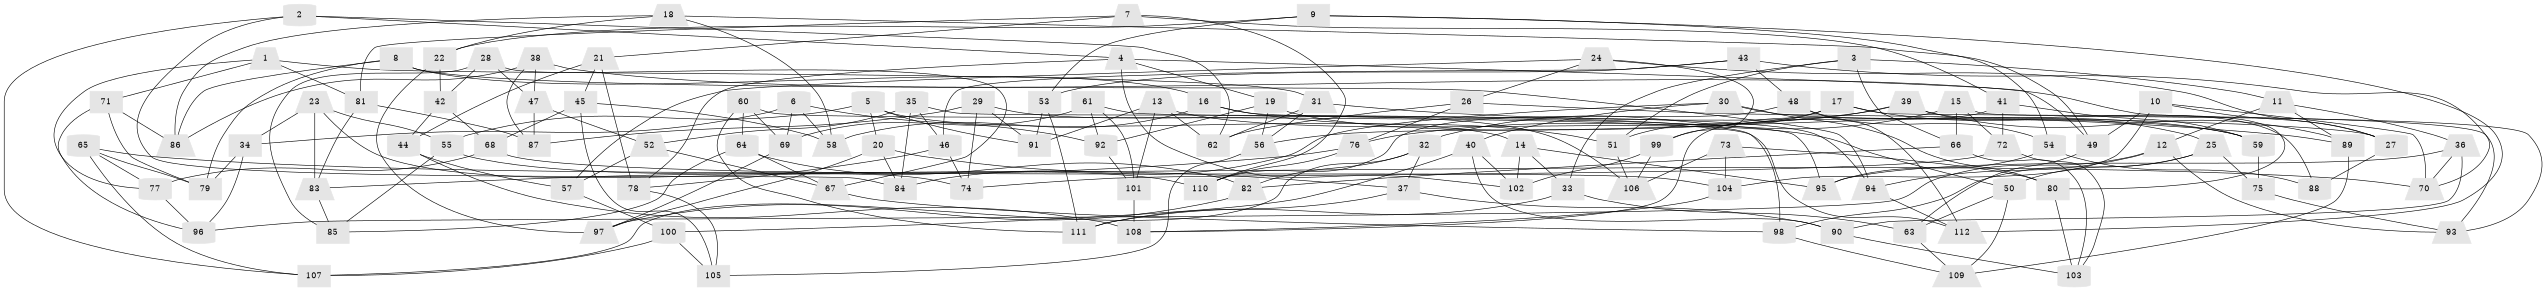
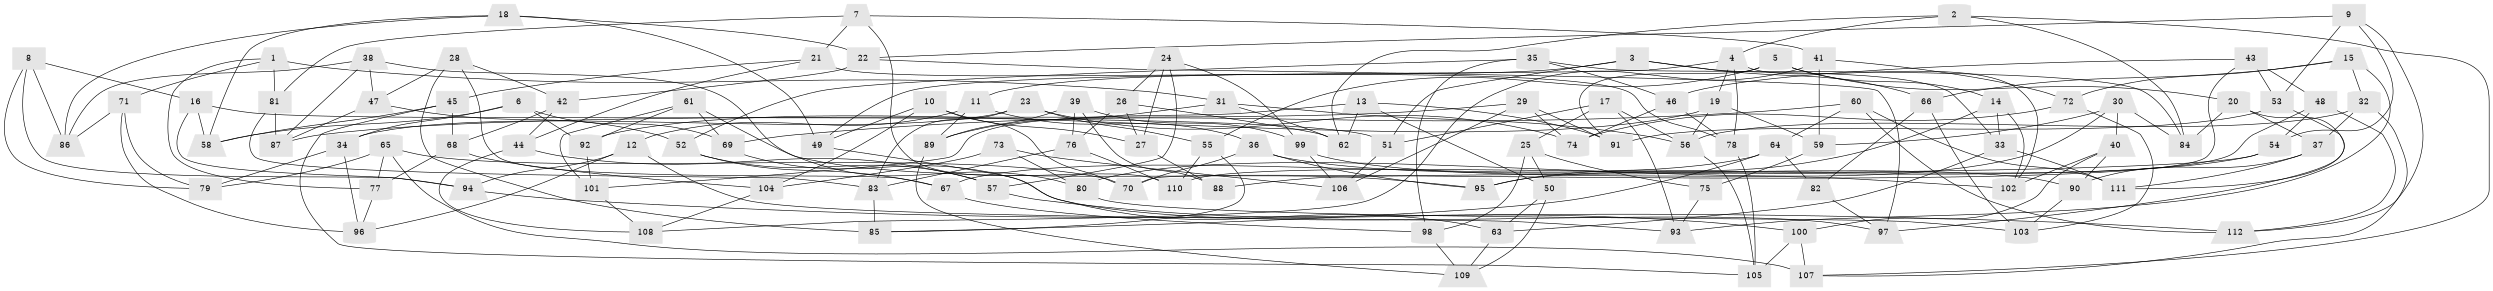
  graph {
    node [color=gray90 shape=box style=filled]
    1 [shape=trapezium]
    31 [shape=trapezium]
    71
    77 [shape=cylinder]
    81
    62
    89
    56 [shape=trapezium]
    79
    86 [shape=trapezium]
    96 [shape=cylinder]
    83 [shape=trapezium]
    87
    2 [shape=cylinder]
    4 [shape=trapezium]
    84
    107
    19 [shape=cylinder]
    49
    102 [shape=cylinder]
    78
    11 [shape=trapezium]
    3
    33
    51
    66 [shape=cylinder]
    12 [shape=trapezium]
    36 [shape=trapezium]
    63 [shape=cylinder]
    111
    106 [shape=trapezium]
    82 [shape=trapezium]
    103 [shape=cylinder]
    92 [shape=cylinder]
    59 [shape=cylinder]
    5 [shape=cylinder]
    14 [shape=trapezium]
    20 [shape=cylinder]
    55 [shape=cylinder]
    91
    95 [shape=trapezium]
    37
    97 [shape=trapezium]
    110
    85
    6 [shape=cylinder]
    34
    58 [shape=trapezium]
    69
    101
    7 [shape=trapezium]
    21 [shape=trapezium]
    41
    44 [shape=cylinder]
    45
    72 [shape=trapezium]
    108
    8
    16
    94 [shape=trapezium]
    112 [shape=trapezium]
    9
    22
    53
    54 [shape=cylinder]
    42
    88 [shape=cylinder]
    10
    27 [shape=cylinder]
    70 [shape=trapezium]
    104 [shape=cylinder]
    93 [shape=trapezium]
    90
    109 [shape=trapezium]
    13 [shape=trapezium]
    50 [shape=cylinder]
    15 [shape=trapezium]
    32 [shape=cylinder]
    74 [shape=cylinder]
    17
    25 [shape=trapezium]
    75
    98 [shape=cylinder]
    105
    18 [shape=trapezium]
    57 [shape=cylinder]
    68
    23 [shape=trapezium]
    24 [shape=trapezium]
    26
    99 [shape=cylinder]
    76 [shape=trapezium]
    100 [shape=cylinder]
    28 [shape=trapezium]
    47 [shape=trapezium]
    67 [shape=trapezium]
    52 [shape=trapezium]
    29
    30 [shape=trapezium]
    40 [shape=trapezium]
    80
    35 [shape=cylinder]
    46 [shape=cylinder]
    38 [shape=trapezium]
    39 [shape=trapezium]
    43
    48
    60
    64 [shape=cylinder]
    61
    65 [shape=cylinder]
    73 [shape=trapezium]
    1 -- 31
    1 -- 71
    1 -- 77
    1 -- 81
    31 -- 62
    31 -- 89
    31 -- 56
    71 -- 79
    71 -- 86
    71 -- 96
    77 -- 96
    81 -- 83
    81 -- 87
    89 -- 109
    56 -- 105
    83 -- 85
    2 -- 62
    2 -- 4
    2 -- 84
    2 -- 107
    4 -- 19
    4 -- 49
    4 -- 102
    4 -- 78
    19 -- 56
    19 -- 92
    19 -- 59
    49 -- 63
    78 -- 105
    11 -- 89
    11 -- 12
    11 -- 36
    3 -- 11
    3 -- 33
    3 -- 51
    3 -- 66
    33 -- 63
    33 -- 111
    51 -- 106
    66 -- 82
    66 -- 103
    12 -- 96
    12 -- 94
    12 -- 93
    36 -- 95
    36 -- 70
    36 -- 90
    63 -- 109
    82 -- 97
    92 -- 101
    59 -- 75
    5 -- 14
    5 -- 20
    5 -- 55
    5 -- 91
    14 -- 102
    14 -- 33
    14 -- 95
    20 -- 84
    20 -- 37
    20 -- 97
    55 -- 110
    55 -- 85
    37 -- 111
    37 -- 90
    6 -- 92
    6 -- 34
    6 -- 58
    6 -- 69
    34 -- 79
    34 -- 96
    69 -- 97
    101 -- 108
    7 -- 81
    7 -- 110
    7 -- 21
    7 -- 41
    21 -- 78
    21 -- 44
    21 -- 45
    41 -- 59
    41 -- 72
    41 -- 108
    44 -- 108
    44 -- 57
    45 -- 58
    45 -- 105
    45 -- 68
    72 -- 103
    72 -- 74
    8 -- 79
    8 -- 86
    8 -- 16
    8 -- 94
    16 -- 51
    16 -- 58
    16 -- 94
    94 -- 112
    9 -- 112
    9 -- 22
    9 -- 53
    9 -- 54
    22 -- 97
    22 -- 42
    53 -- 111
    53 -- 91
    54 -- 95
    54 -- 88
    42 -- 44
    42 -- 68
    10 -- 49
    10 -- 27
    10 -- 70
    10 -- 104
    27 -- 88
    104 -- 108
    90 -- 103
    13 -- 62
    13 -- 91
    13 -- 101
    13 -- 50
    50 -- 63
    50 -- 109
    15 -- 66
    15 -- 72
    15 -- 93
    15 -- 32
    32 -- 107
-   32 -- 82
+   32 -- 56
    32 -- 37
    17 -- 56
    17 -- 51
    17 -- 93
    17 -- 25
    25 -- 50
    25 -- 75
    25 -- 98
    75 -- 93
    98 -- 109
    18 -- 86
    18 -- 49
    18 -- 58
    18 -- 22
    57 -- 100
    68 -- 77
    68 -- 104
    23 -- 83
    23 -- 55
    23 -- 34
    23 -- 74
    24 -- 27
    24 -- 57
    24 -- 26
    24 -- 99
    26 -- 62
    26 -- 27
    26 -- 76
    99 -- 102
    99 -- 106
    76 -- 83
    76 -- 110
    100 -- 107
    100 -- 105
    28 -- 85
    28 -- 42
    28 -- 47
    28 -- 67
    47 -- 87
    47 -- 52
    67 -- 98
    52 -- 57
    52 -- 67
    29 -- 87
    29 -- 106
    29 -- 91
    29 -- 74
    30 -- 84
    30 -- 59
    30 -- 40
    30 -- 80
    40 -- 102
    40 -- 90
    40 -- 100
    80 -- 103
    35 -- 84
    35 -- 98
    35 -- 52
    35 -- 46
    46 -- 78
    46 -- 74
    38 -- 86
    38 -- 87
    38 -- 47
    38 -- 80
    39 -- 89
    39 -- 88
    39 -- 99
    39 -- 76
    43 -- 53
    43 -- 70
    43 -- 46
    43 -- 48
    48 -- 110
    48 -- 112
    48 -- 54
    60 -- 111
    60 -- 69
    60 -- 112
    60 -- 64
    64 -- 82
    64 -- 85
    64 -- 67
    61 -- 92
    61 -- 95
    61 -- 69
    61 -- 101
    65 -- 77
    65 -- 79
    65 -- 107
    65 -- 70
    73 -- 106
    73 -- 104
    73 -- 80
  }
